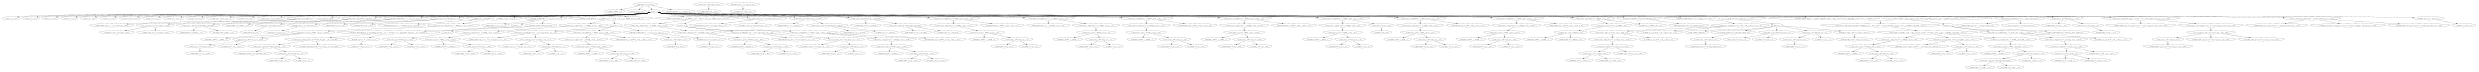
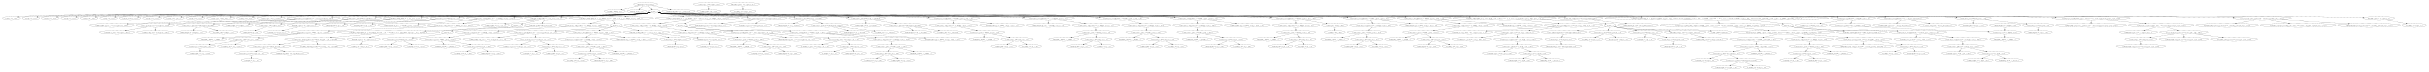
  digraph {
    fontname="Liberation Mono"
    node [fontname="Liberation Mono"]
    edge [fontname="Liberation Mono"]
    n1 [label="(METHOD,tftp_connect)"]
    n2 [label="(PARAM,_DWORD *a1)"]
    n3 [label="(PARAM,_BYTE *a2)"]
    n4 [label="(BLOCK,,)"]
    n5 [label="(METHOD_RETURN,int __fastcall)"]
    n6 [label="(LOCAL,v4: int)"]
    n7 [label="(LOCAL,v5: int)"]
    n8 [label="(LOCAL,v6: int)"]
    n9 [label="(LOCAL,v7: int)"]
    n10 [label="(LOCAL,v8: int)"]
    n11 [label="(LOCAL,v9: int)"]
    n12 [label="(LOCAL,result: int)"]
    n13 [label="(LOCAL,v11: int)"]
    n14 [label="(LOCAL,v12: int *)"]
    n15 [label="(LOCAL,v13: int)"]
    n16 [label="(LOCAL,v14: const char *)"]
    n17 [label="(LOCAL,v15: int)"]
    n18 [label="(LOCAL,v16: char [ 128 ])"]
    n19 [label="(<operator>.assignment,v4 = Curl_ccalloc(1, 336))"]
    n20 [label="(<operator>.assignment,a1[188] = v4)"]
    n21 [label="(CONTROL_STRUCTURE,if ( !v4 ),if ( !v4 ))"]
    n22 [label="(<operator>.assignment,v5 = v4)"]
    n23 [label="(<operator>.assignment,v6 = *(_DWORD *)(*a1 + 1576))"]
    n24 [label="(CONTROL_STRUCTURE,if ( v6 ),if ( v6 ))"]
    n25 [label="(CONTROL_STRUCTURE,if ( !*(_DWORD *)(v4 + 328) ),if ( !*(_DWORD *)(v4 + 328) ))"]
    n26 [label="(CONTROL_STRUCTURE,if ( !*(_DWORD *)(v5 + 332) ),if ( !*(_DWORD *)(v5 + 332) ))"]
    n27 [label="(Curl_conncontrol,Curl_conncontrol(a1, 1))"]
    n28 [label="(<operator>.assignment,v7 = a1[20])"]
    n29 [label="(<operator>.assignment,v8 = a1[105])"]
    n30 [label="(<operator>.assignment,*(_DWORD *)(v5 + 16) = a1)"]
    n31 [label="(<operator>.assignment,v9 = *(_DWORD *)(v7 + 4))"]
    n32 [label="(<operator>.assignment,*(_DWORD *)(v5 + 20) = v8)"]
    n33 [label="(<operator>.assignment,*(_DWORD *)(v5 + 320) = v6)"]
    n34 [label="(<operator>.assignment,*(_DWORD *)(v5 + 8) = -100)"]
    n35 [label="(<operator>.assignment,*(_WORD *)(v5 + 52) = v9)"]
    n36 [label="(<operator>.assignment,*(_DWORD *)(v5 + 324) = v6)"]
    n37 [label="(<operator>.assignment,*(_DWORD *)v5 = 0)"]
    n38 [label="(tftp_set_timeouts,tftp_set_timeouts(v5))"]
    n39 [label="(CONTROL_STRUCTURE,if ( (*((_BYTE *)a1 + 591) & 2) != 0 ),if ( (*((_BYTE *)a1 + 591) & 2) != 0 ))"]
    n40 [label="(CONTROL_STRUCTURE,if ( !bind(*(_DWORD *)(v5 + 20), (const struct sockaddr *)(v5 + 52), *(_DWORD *)(a1[20] + 16)) ),if ( !bind(*(_DWORD *)(v5 + 20), (const struct sockaddr *)(v5 + 52), *(_DWORD *)(a1[20] + 16)) ))"]
    n41 [label="(<operator>.assignment,v12 = _errno_location())"]
    n42 [label="(<operator>.assignment,v13 = *a1)"]
    n43 [label="(<operator>.assignment,v14 = (const char *)Curl_strerror(*v12, v16, 128))"]
    n44 [label="(Curl_failf,Curl_failf(v13, \"bind() failed; %s\", v14))"]
    n45 [label="(RETURN,return 7;,return 7;)"]
    n46 [label="(IDENTIFIER,v4,v4 = Curl_ccalloc(1, 336))"]
    n47 [label="(Curl_ccalloc,Curl_ccalloc(1, 336))"]
    n48 [label="(<operator>.indirectIndexAccess,a1[188])"]
    n49 [label="(IDENTIFIER,v4,a1[188] = v4)"]
    n50 [label="(<operator>.logicalNot,!v4)"]
    n51 [label="(RETURN,return 27;,return 27;)"]
    n52 [label="(IDENTIFIER,v5,v5 = v4)"]
    n53 [label="(IDENTIFIER,v4,v5 = v4)"]
    n54 [label="(IDENTIFIER,v6,v6 = *(_DWORD *)(*a1 + 1576))"]
    n55 [label="(<operator>.indirection,*(_DWORD *)(*a1 + 1576))"]
    n56 [label="(IDENTIFIER,v6,if ( v6 ))"]
    n57 [label="(BLOCK,,)"]
    n58 [label="(CONTROL_STRUCTURE,else,else)"]
    n59 [label="(<operator>.logicalNot,!*(_DWORD *)(v4 + 328))"]
    n60 [label="(BLOCK,,)"]
    n61 [label="(<operator>.logicalNot,!*(_DWORD *)(v5 + 332))"]
    n62 [label="(BLOCK,,)"]
    n63 [label="(IDENTIFIER,a1,Curl_conncontrol(a1, 1))"]
    n64 [label="(LITERAL,1,Curl_conncontrol(a1, 1))"]
    n65 [label="(IDENTIFIER,v7,v7 = a1[20])"]
    n66 [label="(<operator>.indirectIndexAccess,a1[20])"]
    n67 [label="(IDENTIFIER,v8,v8 = a1[105])"]
    n68 [label="(<operator>.indirectIndexAccess,a1[105])"]
    n69 [label="(<operator>.indirection,*(_DWORD *)(v5 + 16))"]
    n70 [label="(IDENTIFIER,a1,*(_DWORD *)(v5 + 16) = a1)"]
    n71 [label="(IDENTIFIER,v9,v9 = *(_DWORD *)(v7 + 4))"]
    n72 [label="(<operator>.indirection,*(_DWORD *)(v7 + 4))"]
    n73 [label="(<operator>.indirection,*(_DWORD *)(v5 + 20))"]
-   n74 [label="(IDENTIFIER,v8,*(_DWORD *)(v5 + 20) = v8)"]
    n75 [label="(<operator>.indirection,*(_DWORD *)(v5 + 320))"]
    n76 [label="(IDENTIFIER,v6,*(_DWORD *)(v5 + 320) = v6)"]
    n77 [label="(<operator>.indirection,*(_DWORD *)(v5 + 8))"]
    n78 [label="(<operator>.minus,-100)"]
    n79 [label="(<operator>.indirection,*(_WORD *)(v5 + 52))"]
    n80 [label="(IDENTIFIER,v9,*(_WORD *)(v5 + 52) = v9)"]
    n81 [label="(<operator>.indirection,*(_DWORD *)(v5 + 324))"]
    n82 [label="(IDENTIFIER,v6,*(_DWORD *)(v5 + 324) = v6)"]
    n83 [label="(<operator>.indirection,*(_DWORD *)v5)"]
    n84 [label="(LITERAL,0,*(_DWORD *)v5 = 0)"]
    n85 [label="(IDENTIFIER,v5,tftp_set_timeouts(v5))"]
    n86 [label="(<operator>.notEquals,(*((_BYTE *)a1 + 591) & 2) != 0)"]
    n87 [label="(BLOCK,,)"]
    n88 [label="(<operator>.logicalNot,!bind(*(_DWORD *)(v5 + 20), (const struct sockaddr *)(v5 + 52), *(_DWORD *)(a1[20] + 16)))"]
    n89 [label="(BLOCK,,)"]
    n90 [label="(IDENTIFIER,v12,v12 = _errno_location())"]
    n91 [label="(_errno_location,_errno_location())"]
    n92 [label="(IDENTIFIER,v13,v13 = *a1)"]
    n93 [label="(<operator>.indirection,*a1)"]
    n94 [label="(IDENTIFIER,v14,v14 = (const char *)Curl_strerror(*v12, v16, 128))"]
    n95 [label="(<operator>.cast,(const char *)Curl_strerror(*v12, v16, 128))"]
    n96 [label="(IDENTIFIER,v13,Curl_failf(v13, \"bind() failed; %s\", v14))"]
    n97 [label="(LITERAL,\"bind() failed; %s\",Curl_failf(v13, \"bind() failed; %s\", v14))"]
    n98 [label="(IDENTIFIER,v14,Curl_failf(v13, \"bind() failed; %s\", v14))"]
    n99 [label="(LITERAL,7,return 7;)"]
    n100 [label="(LITERAL,1,Curl_ccalloc(1, 336))"]
    n101 [label="(LITERAL,336,Curl_ccalloc(1, 336))"]
    n102 [label="(IDENTIFIER,a1,a1[188] = v4)"]
    n103 [label="(LITERAL,188,a1[188] = v4)"]
    n104 [label="(IDENTIFIER,v4,!v4)"]
    n105 [label="(LITERAL,27,return 27;)"]
    n106 [label="(<operator>.cast,(_DWORD *)(*a1 + 1576))"]
    n107 [label="(UNKNOWN,_DWORD *,_DWORD *)"]
    n108 [label="(<operator>.addition,*a1 + 1576)"]
    n109 [label="(<operator>.indirection,*a1)"]
    n110 [label="(LITERAL,1576,*a1 + 1576)"]
    n111 [label="(IDENTIFIER,a1,*a1 + 1576)"]
    n112 [label="(CONTROL_STRUCTURE,if ( (unsigned int)(v6 - 8) > 0xFFB0 ),if ( (unsigned int)(v6 - 8) > 0xFFB0 ))"]
    n113 [label="(BLOCK,,)"]
    n114 [label="(<operator>.greaterThan,(unsigned int)(v6 - 8) > 0xFFB0)"]
    n115 [label="(RETURN,return 71;,return 71;)"]
    n116 [label="(<operator>.cast,(unsigned int)(v6 - 8))"]
    n117 [label="(LITERAL,0xFFB0,(unsigned int)(v6 - 8) > 0xFFB0)"]
    n118 [label="(LITERAL,71,return 71;)"]
    n119 [label="(UNKNOWN,unsigned int,unsigned int)"]
    n120 [label="(<operator>.subtraction,v6 - 8)"]
-   n121 [label="(IDENTIFIER,v6,v6 - 8)"]
    n122 [label="(LITERAL,8,v6 - 8)"]
    n123 [label="(<operator>.assignment,v6 = 512)"]
    n124 [label="(IDENTIFIER,v6,v6 = 512)"]
    n125 [label="(LITERAL,512,v6 = 512)"]
    n126 [label="(<operator>.indirection,*(_DWORD *)(v4 + 328))"]
    n127 [label="(<operator>.assignment,v11 = Curl_ccalloc(1, v6 + 4))"]
    n128 [label="(<operator>.assignment,*(_DWORD *)(v5 + 328) = v11)"]
    n129 [label="(CONTROL_STRUCTURE,if ( !v11 ),if ( !v11 ))"]
    n130 [label="(<operator>.cast,(_DWORD *)(v4 + 328))"]
    n131 [label="(UNKNOWN,_DWORD *,_DWORD *)"]
    n132 [label="(<operator>.addition,v4 + 328)"]
    n133 [label="(IDENTIFIER,v4,v4 + 328)"]
    n134 [label="(LITERAL,328,v4 + 328)"]
    n135 [label="(IDENTIFIER,v11,v11 = Curl_ccalloc(1, v6 + 4))"]
    n136 [label="(Curl_ccalloc,Curl_ccalloc(1, v6 + 4))"]
    n137 [label="(<operator>.indirection,*(_DWORD *)(v5 + 328))"]
    n138 [label="(IDENTIFIER,v11,*(_DWORD *)(v5 + 328) = v11)"]
    n139 [label="(<operator>.logicalNot,!v11)"]
    n140 [label="(RETURN,return 27;,return 27;)"]
    n141 [label="(LITERAL,1,Curl_ccalloc(1, v6 + 4))"]
    n142 [label="(<operator>.addition,v6 + 4)"]
    n143 [label="(IDENTIFIER,v6,v6 + 4)"]
    n144 [label="(LITERAL,4,v6 + 4)"]
    n145 [label="(<operator>.cast,(_DWORD *)(v5 + 328))"]
    n146 [label="(UNKNOWN,_DWORD *,_DWORD *)"]
    n147 [label="(<operator>.addition,v5 + 328)"]
    n148 [label="(IDENTIFIER,v5,v3 + 328)"]
    n149 [label="(LITERAL,328,v5 + 328)"]
    n150 [label="(IDENTIFIER,v11,!v11)"]
    n151 [label="(LITERAL,27,return 27;)"]
    n152 [label="(<operator>.indirection,*(_DWORD *)(v5 + 332))"]
    n153 [label="(<operator>.assignment,v15 = Curl_ccalloc(1, v6 + 4))"]
    n154 [label="(<operator>.assignment,*(_DWORD *)(v5 + 332) = v15)"]
    n155 [label="(<operator>.cast,(_DWORD *)(v5 + 332))"]
    n156 [label="(UNKNOWN,_DWORD *,_DWORD *)"]
    n157 [label="(<operator>.addition,v5 + 332)"]
    n158 [label="(IDENTIFIER,v5,v5 + 332)"]
    n159 [label="(LITERAL,332,v5 + 332)"]
    n160 [label="(IDENTIFIER,v15,v15 = Curl_ccalloc(1, v6 + 4))"]
    n161 [label="(Curl_ccalloc,Curl_ccalloc(1, v6 + 4))"]
    n162 [label="(<operator>.indirection,*(_DWORD *)(v5 + 332))"]
    n163 [label="(IDENTIFIER,v15,*(_DWORD *)(v5 + 332) = v15)"]
    n164 [label="(LITERAL,1,Curl_ccalloc(1, v6 + 4))"]
    n165 [label="(<operator>.addition,v6 + 4)"]
    n166 [label="(IDENTIFIER,v6,v6 + 4)"]
    n167 [label="(LITERAL,4,v6 + 4)"]
    n168 [label="(<operator>.cast,(_DWORD *)(v5 + 332))"]
    n169 [label="(UNKNOWN,_DWORD *,_DWORD *)"]
    n170 [label="(<operator>.addition,v5 + 332)"]
    n171 [label="(IDENTIFIER,v5,v5 + 332)"]
    n172 [label="(LITERAL,332,v5 + 332)"]
    n173 [label="(<operator>.logicalNot,!v15)"]
    n174 [label="(IDENTIFIER,v15,!v15)"]
    n175 [label="(RETURN,return 27;,return 27;)"]
    n176 [label="(LITERAL,27,return 27;)"]
    n177 [label="(IDENTIFIER,a1,v7 = a1[20])"]
    n178 [label="(LITERAL,20,v7 = a1[20])"]
    n179 [label="(IDENTIFIER,a1,v8 = a1[105])"]
    n180 [label="(LITERAL,105,v8 = a1[105])"]
    n181 [label="(<operator>.cast,(_DWORD *)(v5 + 16))"]
    n182 [label="(UNKNOWN,_DWORD *,_DWORD *)"]
    n183 [label="(<operator>.addition,v5 + 16)"]
    n184 [label="(IDENTIFIER,v5,v5 + 16)"]
    n185 [label="(LITERAL,16,v5 + 16)"]
    n186 [label="(<operator>.cast,(_DWORD *)(v7 + 4))"]
    n187 [label="(UNKNOWN,_DWORD *,_DWORD *)"]
    n188 [label="(<operator>.addition,v7 + 4)"]
    n189 [label="(IDENTIFIER,v7,v7 + 4)"]
    n190 [label="(LITERAL,4,v7 + 4)"]
    n191 [label="(<operator>.cast,(_DWORD *)(v5 + 20))"]
    n192 [label="(UNKNOWN,_DWORD *,_DWORD *)"]
    n193 [label="(<operator>.addition,v5 + 20)"]
    n194 [label="(IDENTIFIER,v5,v5 + 20)"]
    n195 [label="(LITERAL,20,v5 + 20)"]
    n196 [label="(<operator>.cast,(_DWORD *)(v5 + 320))"]
    n197 [label="(UNKNOWN,_DWORD *,_DWORD *)"]
    n198 [label="(<operator>.addition,v5 + 320)"]
    n199 [label="(IDENTIFIER,v5,v5 + 320)"]
    n200 [label="(LITERAL,320,v5 + 320)"]
    n201 [label="(<operator>.cast,(_DWORD *)(v5 + 8))"]
    n202 [label="(LITERAL,100,-100)"]
    n203 [label="(UNKNOWN,_DWORD *,_DWORD *)"]
    n204 [label="(<operator>.addition,v5 + 8)"]
    n205 [label="(IDENTIFIER,v5,v5 + 8)"]
    n206 [label="(LITERAL,8,v5 + 8)"]
    n207 [label="(<operator>.cast,(_WORD *)(v5 + 52))"]
    n208 [label="(UNKNOWN,_WORD *,_WORD *)"]
    n209 [label="(<operator>.addition,v5 + 52)"]
    n210 [label="(IDENTIFIER,v5,v5 + 52)"]
    n211 [label="(LITERAL,52,v5 + 52)"]
    n212 [label="(<operator>.cast,(_DWORD *)(v5 + 324))"]
    n213 [label="(UNKNOWN,_DWORD *,_DWORD *)"]
    n214 [label="(<operator>.addition,v5 + 324)"]
    n215 [label="(IDENTIFIER,v5,v5 + 324)"]
    n216 [label="(LITERAL,324,v5 + 324)"]
    n217 [label="(<operator>.cast,(_DWORD *)v5)"]
    n218 [label="(UNKNOWN,_DWORD *,_DWORD *)"]
    n219 [label="(IDENTIFIER,v5,(_DWORD *)v5)"]
    n220 [label="(<operator>.and,*((_BYTE *)a1 + 591) & 2)"]
    n221 [label="(LITERAL,0,(*((_BYTE *)a1 + 591) & 2) != 0)"]
    n222 [label="(JUMP_TARGET,LABEL_9)"]
    n223 [label="(Curl_pgrsStartNow,Curl_pgrsStartNow(*a1))"]
    n224 [label="(<operator>.assignment,result = 0)"]
    n225 [label="(<operator>.assignment,*a2 = 1)"]
    n226 [label="(RETURN,return result;,return result;)"]
    n227 [label="(<operator>.indirection,*((_BYTE *)a1 + 591))"]
    n228 [label="(LITERAL,2,*((_BYTE *)a1 + 591) & 2)"]
    n229 [label="(<operator>.addition,(_BYTE *)a1 + 591)"]
    n230 [label="(<operator>.cast,(_BYTE *)a1)"]
    n231 [label="(LITERAL,591,(_BYTE *)a1 + 591)"]
    n232 [label="(UNKNOWN,_BYTE *,_BYTE *)"]
    n233 [label="(IDENTIFIER,a1,(_BYTE *)a1)"]
    n234 [label="(<operator>.indirection,*a1)"]
    n235 [label="(BYTE,result,result = 0)"]
    n236 [label="(LITERAL,0,result = 0)"]
    n237 [label="(<operator>.indirection,*a2)"]
    n238 [label="(LITERAL,1,*a2 = 1)"]
    n239 [label="(IDENTIFIER,result,return result;)"]
    n240 [label="(IDENTIFIER,a1,Curl_pgrsStartNow(*a1))"]
    n241 [label="(IDENTIFIER,a2,*a2 = 1)"]
    n242 [label="(bind,bind(*(_DWORD *)(v5 + 20), (const struct sockaddr *)(v5 + 52), *(_DWORD *)(a1[20] + 16)))"]
    n243 [label="(<operators>.assignmentOr,*((_BYTE *)a1 + 591) |= 2u)"]
    n244 [label="(CONTROL_STRUCTURE,goto LABEL_9;,goto LABEL_9;)"]
    n245 [label="(<operator>.indirection,*(_DWORD *)(v5 + 20))"]
    n246 [label="(<operator>.cast,(const struct sockaddr *)(v5 + 52))"]
    n247 [label="(<operator>.indirection,*(_DWORD *)(a1[20] + 16))"]
    n248 [label="(<operator>.cast,(_DWORD *)(v5 + 20))"]
    n249 [label="(UNKNOWN,const struct sockaddr *,const struct sockaddr *)"]
    n250 [label="(<operator>.addition,v5 + 52)"]
    n251 [label="(<operator>.cast,(_DWORD *)(a1[20] + 16))"]
    n252 [label="(UNKNOWN,_DWORD *,_DWORD *)"]
    n253 [label="(<operator>.addition,v5 + 20)"]
    n254 [label="(IDENTIFIER,v5,v5 + 20)"]
    n255 [label="(LITERAL,20,v5 + 20)"]
    n256 [label="(IDENTIFIER,v5,v5 + 52)"]
    n257 [label="(LITERAL,52,v5 + 52)"]
    n258 [label="(UNKNOWN,_DWORD *,_DWORD *)"]
    n259 [label="(<operator>.addition,a1[20] + 16)"]
    n260 [label="(<operator>.indirectIndexAccess,a1[20])"]
    n261 [label="(LITERAL,16,a1[20] + 16)"]
    n262 [label="(IDENTIFIER,a1,a1[20] + 16)"]
    n263 [label="(LITERAL,20,a1[20] + 16)"]
    n264 [label="(<operator>.indirection,*((_BYTE *)a1 + 591))"]
    n265 [label="(LITERAL,2u,*((_BYTE *)a1 + 591) |= 2u)"]
    n266 [label="(<operator>.addition,(_BYTE *)a1 + 591)"]
    n267 [label="(<operator>.cast,(_BYTE *)a1)"]
    n268 [label="(LITERAL,591,(_BYTE *)a1 + 591)"]
    n269 [label="(UNKNOWN,_BYTE *,_BYTE *)"]
    n270 [label="(IDENTIFIER,a1,(_BYTE *)a1)"]
    n271 [label="(IDENTIFIER,a1,v13 = *a1)"]
+   n272 [label="(UNKNOWN,const char *,const char *)"]
    n273 [label="(Curl_strerror,Curl_strerror(*v12, v16, 128))"]
    n274 [label="(<operator>.indirection,*v12)"]
    n275 [label="(IDENTIFIER,v16,Curl_strerror(*v12, v16, 128))"]
    n276 [label="(LITERAL,128,Curl_strerror(*v12, v16, 128))"]
    n277 [label="(IDENTIFIER,v12,Curl_strerror(*v12, v16, 128))"]
    n1 -> n2
    n1 -> n3
    n1 -> n4
    n1 -> n5
    n4 -> n6
    n4 -> n7
    n4 -> n8
    n4 -> n9
    n4 -> n10
    n4 -> n11
    n4 -> n12
    n4 -> n13
    n4 -> n14
    n4 -> n15
    n4 -> n16
    n4 -> n17
    n4 -> n18
    n4 -> n19
    n4 -> n20
    n4 -> n21
    n4 -> n22
    n4 -> n23
    n4 -> n24
    n4 -> n25
    n4 -> n26
    n4 -> n27
    n4 -> n28
    n4 -> n29
    n4 -> n30
    n4 -> n31
    n4 -> n32
    n4 -> n33
    n4 -> n34
    n4 -> n35
    n4 -> n36
    n4 -> n37
    n4 -> n38
    n4 -> n39
    n4 -> n40
    n4 -> n41
    n4 -> n42
    n4 -> n43
    n4 -> n44
    n4 -> n45
    n19 -> n46
    n19 -> n47
    n20 -> n48
    n20 -> n49
    n21 -> n50
    n21 -> n51
    n22 -> n52
    n22 -> n53
    n23 -> n54
    n23 -> n55
    n24 -> n56
    n24 -> n57
    n24 -> n58
    n25 -> n59
    n25 -> n60
    n26 -> n61
    n26 -> n62
    n27 -> n63
    n27 -> n64
    n28 -> n65
    n28 -> n66
    n29 -> n67
    n29 -> n68
    n30 -> n69
    n30 -> n70
    n31 -> n71
    n31 -> n72
    n32 -> n73
-   n32 -> n74
    n33 -> n75
    n33 -> n76
    n34 -> n77
    n34 -> n78
    n35 -> n79
    n35 -> n80
    n36 -> n81
    n36 -> n82
    n37 -> n83
    n37 -> n84
    n38 -> n85
    n39 -> n86
    n39 -> n87
    n40 -> n88
    n40 -> n89
    n41 -> n90
    n41 -> n91
    n42 -> n92
    n42 -> n93
    n43 -> n94
    n43 -> n95
    n44 -> n96
    n44 -> n97
    n44 -> n98
    n45 -> n99
    n47 -> n100
    n47 -> n101
    n48 -> n102
    n48 -> n103
    n50 -> n104
    n51 -> n105
    n55 -> n106
    n57 -> n112
    n58 -> n113
    n59 -> n126
    n60 -> n127
    n60 -> n128
    n60 -> n129
    n61 -> n152
    n62 -> n153
    n62 -> n154
    n66 -> n177
    n66 -> n178
    n68 -> n179
    n68 -> n180
    n69 -> n181
    n72 -> n186
    n73 -> n191
    n75 -> n196
    n77 -> n201
    n78 -> n202
    n79 -> n207
    n81 -> n212
    n83 -> n217
    n86 -> n220
    n86 -> n221
    n87 -> n222
    n87 -> n223
    n87 -> n224
    n87 -> n225
    n87 -> n226
    n88 -> n242
    n89 -> n243
    n89 -> n244
    n93 -> n271
+   n95 -> n272
    n95 -> n273
    n106 -> n107
    n106 -> n108
    n108 -> n109
    n108 -> n110
    n109 -> n111
    n112 -> n114
    n112 -> n115
    n113 -> n123
    n114 -> n116
    n114 -> n117
    n115 -> n118
    n116 -> n119
    n116 -> n120
-   n120 -> n121
    n120 -> n122
    n123 -> n124
    n123 -> n125
    n126 -> n130
    n127 -> n135
    n127 -> n136
    n128 -> n137
    n128 -> n138
    n129 -> n139
    n129 -> n140
    n130 -> n131
    n130 -> n132
    n132 -> n133
    n132 -> n134
    n136 -> n141
    n136 -> n142
    n137 -> n145
    n139 -> n150
    n140 -> n151
    n142 -> n143
    n142 -> n144
    n145 -> n146
    n145 -> n147
    n147 -> n148
    n147 -> n149
    n152 -> n155
    n153 -> n160
    n153 -> n161
    n154 -> n162
    n154 -> n163
    n155 -> n156
    n155 -> n157
    n157 -> n158
    n157 -> n159
    n161 -> n164
    n161 -> n165
    n162 -> n168
    n165 -> n166
    n165 -> n167
    n168 -> n169
    n168 -> n170
    n170 -> n171
    n170 -> n172
    n173 -> n174
    n175 -> n176
    n181 -> n182
    n181 -> n183
    n183 -> n184
    n183 -> n185
    n186 -> n187
    n186 -> n188
    n188 -> n189
    n188 -> n190
    n191 -> n192
    n191 -> n193
    n193 -> n194
    n193 -> n195
    n196 -> n197
    n196 -> n198
    n198 -> n199
    n198 -> n200
    n201 -> n203
    n201 -> n204
    n204 -> n205
    n204 -> n206
    n207 -> n208
    n207 -> n209
    n209 -> n210
    n209 -> n211
    n212 -> n213
    n212 -> n214
    n214 -> n215
    n214 -> n216
    n217 -> n218
-   n217 -> n219
+   n219 -> n217
    n220 -> n227
    n220 -> n228
    n223 -> n234
    n224 -> n235
    n224 -> n236
    n225 -> n237
    n225 -> n238
    n226 -> n239
    n227 -> n229
    n229 -> n230
    n229 -> n231
    n230 -> n232
    n230 -> n233
    n234 -> n240
    n237 -> n241
    n242 -> n245
    n242 -> n246
    n242 -> n247
    n243 -> n264
    n243 -> n265
    n245 -> n248
    n246 -> n249
    n246 -> n250
    n247 -> n251
    n248 -> n252
    n248 -> n253
    n250 -> n256
    n250 -> n257
    n251 -> n258
    n251 -> n259
    n253 -> n254
    n253 -> n255
    n259 -> n260
    n259 -> n261
    n260 -> n262
    n260 -> n263
    n264 -> n266
    n266 -> n267
    n266 -> n268
    n267 -> n269
    n267 -> n270
    n273 -> n274
    n273 -> n275
    n273 -> n276
    n274 -> n277
  }
